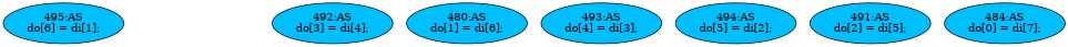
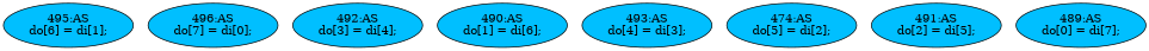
  strict digraph {
    node [def_var="['do']" fillcolor=deepskyblue statements="[]" style=filled typ=Assign use_var="['di']"]
    n1 [ast="<pyverilog.vparser.ast.Assign object at 0x7f44d6a88bd0>" label="495:AS\ndo[6] = di[1];"]
+   n2 [ast="<pyverilog.vparser.ast.Assign object at 0x7f44d6a1ce10>" label="496:AS\ndo[7] = di[0];"]
    n3 [ast="<pyverilog.vparser.ast.Assign object at 0x7f44d67416d0>" label="492:AS\ndo[3] = di[4];"]
-   n4 [ast="<pyverilog.vparser.ast.Assign object at 0x7f44d66e8bd0>" label="480:AS\ndo[1] = di[6];"]
+   n4 [ast="<pyverilog.vparser.ast.Assign object at 0x7f44d66e8bd0>" label="490:AS\ndo[1] = di[6];"]
    n5 [ast="<pyverilog.vparser.ast.Assign object at 0x7f44d673b150>" label="493:AS\ndo[4] = di[3];"]
-   n6 [ast="<pyverilog.vparser.ast.Assign object at 0x7f44d673bb10>" label="494:AS\ndo[5] = di[2];"]
+   n6 [ast="<pyverilog.vparser.ast.Assign object at 0x7f44d673bb10>" label="474:AS\ndo[5] = di[2];"]
    n7 [ast="<pyverilog.vparser.ast.Assign object at 0x7f44d6737e10>" label="491:AS\ndo[2] = di[5];"]
-   n8 [ast="<pyverilog.vparser.ast.Assign object at 0x7f44d66ee550>" label="484:AS\ndo[0] = di[7];"]
+   n8 [ast="<pyverilog.vparser.ast.Assign object at 0x7f44d66ee550>" label="489:AS\ndo[0] = di[7];"]
  }
